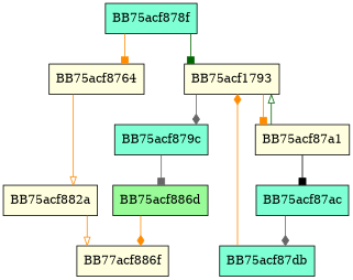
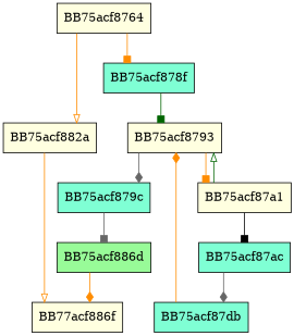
  digraph {
    splines=ortho
    node [fillcolor=lightyellow shape=box style=filled]
    edge [arrowhead=box color=darkorange]
    BB75acf8764
    BB75acf882a
    BB75acf878f [fillcolor=aquamarine]
    n4 [label=BB77acf886f]
-   BB75acf8793 [label=BB75acf1793]
+   BB75acf8793
    BB75acf87a1
    BB75acf879c [fillcolor=aquamarine]
    BB75acf87ac [fillcolor=aquamarine]
    BB75acf886d [fillcolor=palegreen]
    BB75acf87db [fillcolor=aquamarine]
    BB75acf8764 -> BB75acf882a [arrowhead=onormal]
-   BB75acf878f -> BB75acf8764
+   BB75acf8764 -> BB75acf878f
    BB75acf882a -> n4 [arrowhead=onormal]
    BB75acf878f -> BB75acf8793 [color=darkgreen]
    BB75acf8793 -> BB75acf87a1
    BB75acf8793 -> BB75acf879c [arrowhead=diamond color=gray40]
    BB75acf87a1 -> BB75acf8793 [arrowhead=onormal color=darkgreen]
    BB75acf87a1 -> BB75acf87ac [color=black]
    BB75acf879c -> BB75acf886d [color=gray40]
    BB75acf87ac -> BB75acf87db [arrowhead=diamond color=gray40]
    BB75acf886d -> n4 [arrowhead=diamond]
    BB75acf87db -> BB75acf8793 [arrowhead=diamond]
  }
